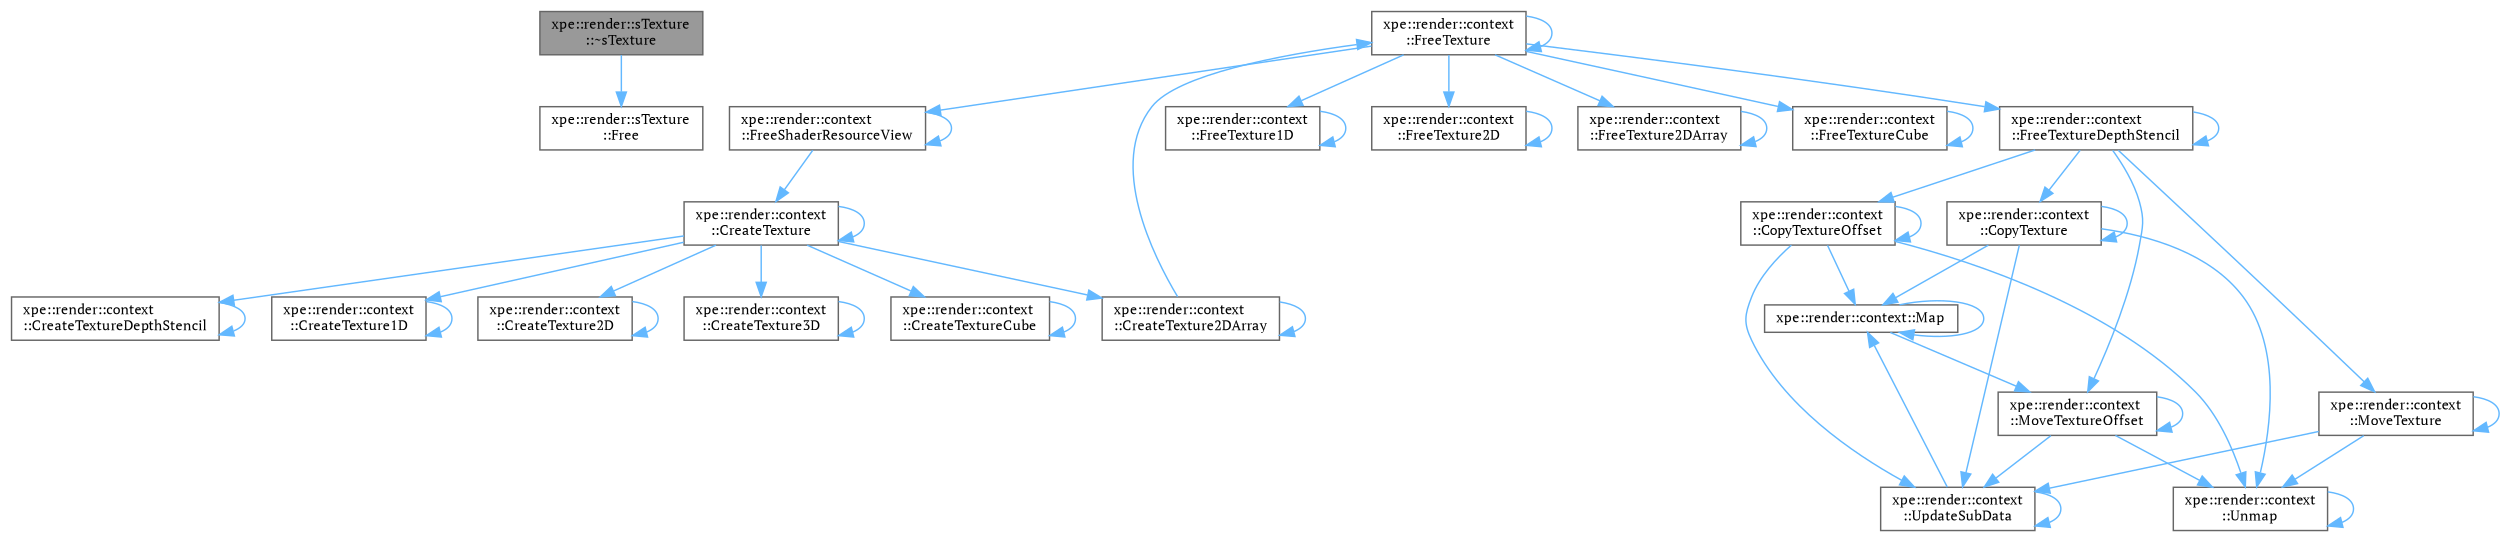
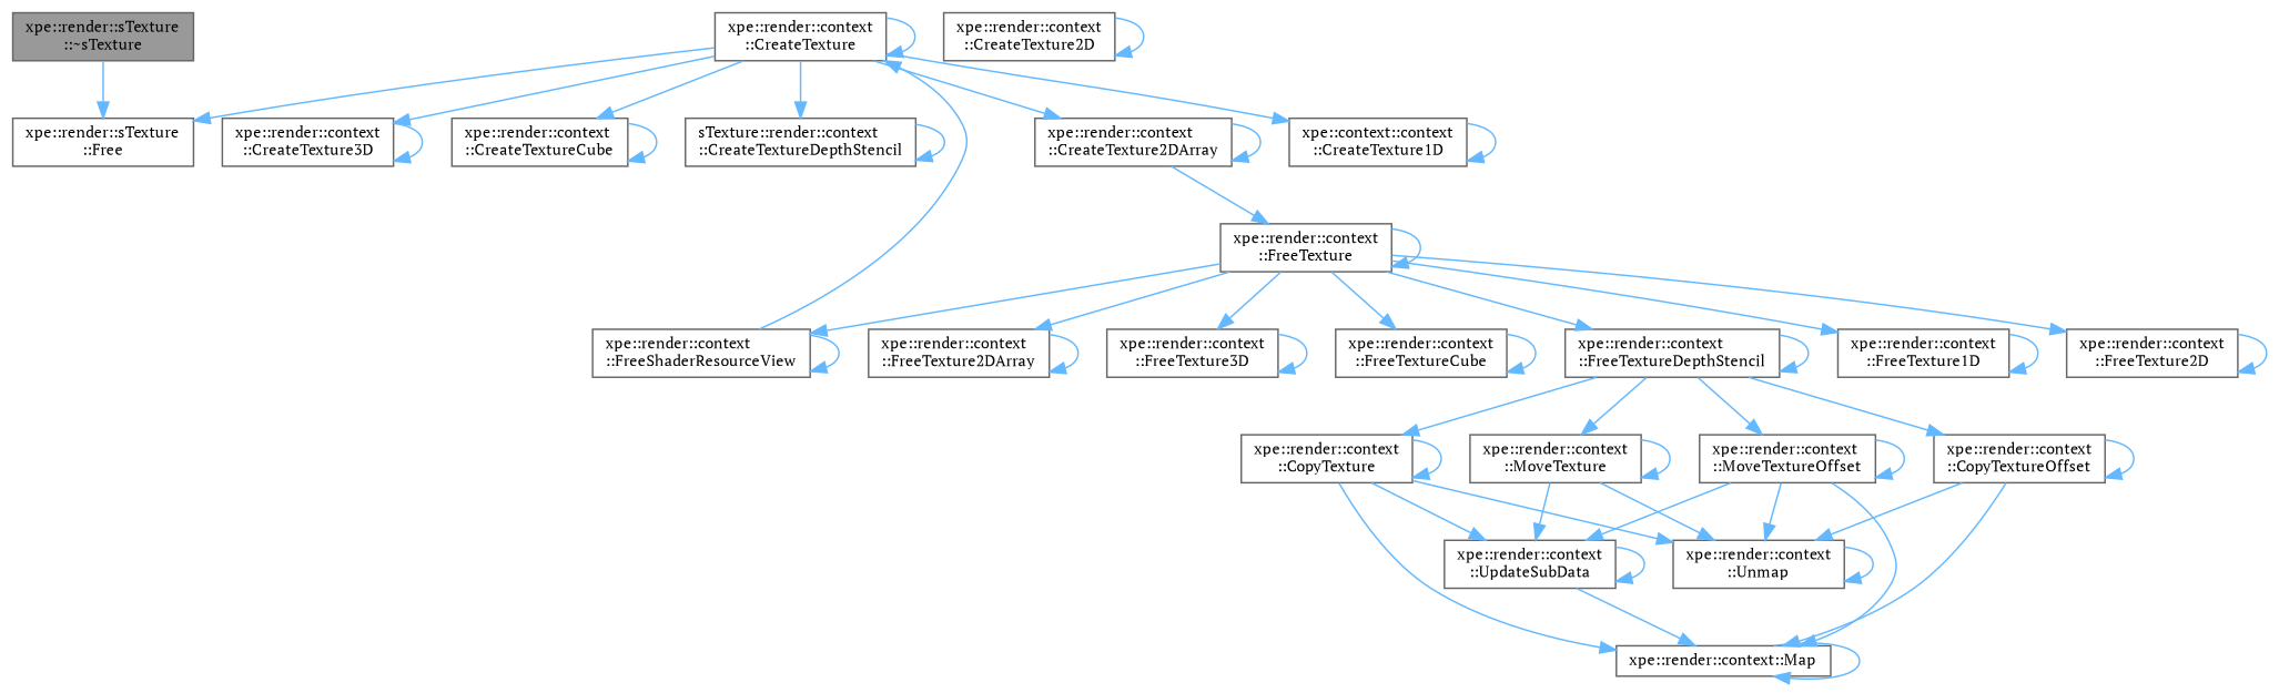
  digraph {
    fontname="PT Serif"
    rankdir=TB
    node [color=grey40 fillcolor=white fontname="PT Serif" fontsize=10 shape=box style=filled]
    edge [color=steelblue1 fontname="PT Serif" fontsize=10 labelfontname=Helvetica labelfontsize=10 style=solid]
    n1 [color=gray40 fillcolor=grey60 fontcolor=black height=0.2 label="xpe::render::sTexture\l::~sTexture" width=0.4]
    n2 [height=0.2 label="xpe::render::sTexture\l::Free" width=0.4]
    n3 [height=0.2 label="xpe::render::context\l::FreeTexture" width=0.4]
    n4 [height=0.2 label="xpe::render::context\l::FreeShaderResourceView" width=0.4]
    n5 [height=0.2 label="xpe::render::context\l::FreeTexture1D" width=0.4]
    n6 [height=0.2 label="xpe::render::context\l::FreeTexture2D" width=0.4]
    n7 [height=0.2 label="xpe::render::context\l::FreeTexture2DArray" width=0.4]
+   n8 [height=0.2 label="xpe::render::context\l::FreeTexture3D" width=0.4]
    n9 [height=0.2 label="xpe::render::context\l::FreeTextureCube" width=0.4]
    n10 [height=0.2 label="xpe::render::context\l::FreeTextureDepthStencil" width=0.4]
    n11 [height=0.2 label="xpe::render::context\l::CreateTexture" width=0.4]
    n12 [height=0.2 label="xpe::render::context\l::CopyTexture" width=0.4]
    n13 [height=0.2 label="xpe::render::context\l::CopyTextureOffset" width=0.4]
    n14 [height=0.2 label="xpe::render::context\l::MoveTexture" width=0.4]
    n15 [height=0.2 label="xpe::render::context\l::MoveTextureOffset" width=0.4]
-   n16 [height=0.2 label="xpe::render::context\l::CreateTexture1D" width=0.4]
+   n16 [height=0.2 label="xpe::context::context\l::CreateTexture1D" width=0.4]
    n17 [height=0.2 label="xpe::render::context\l::CreateTexture2D" width=0.4]
    n18 [height=0.2 label="xpe::render::context\l::CreateTexture2DArray" width=0.4]
    n19 [height=0.2 label="xpe::render::context\l::CreateTexture3D" width=0.4]
    n20 [height=0.2 label="xpe::render::context\l::CreateTextureCube" width=0.4]
-   n21 [height=0.2 label="xpe::render::context\l::CreateTextureDepthStencil" width=0.4]
+   n21 [height=0.2 label="sTexture::render::context\l::CreateTextureDepthStencil" width=0.4]
    n22 [height=0.2 label="xpe::render::context::Map" width=0.4]
    n23 [height=0.2 label="xpe::render::context\l::Unmap" width=0.4]
    n24 [height=0.2 label="xpe::render::context\l::UpdateSubData" width=0.4]
    n1 -> n2
    n3 -> n3
    n3 -> n4
    n3 -> n5
    n3 -> n6
    n3 -> n7
+   n3 -> n8
    n3 -> n9
    n3 -> n10
    n4 -> n4
    n4 -> n11
    n5 -> n5
    n6 -> n6
    n7 -> n7
+   n8 -> n8
    n9 -> n9
    n10 -> n10
    n10 -> n12
    n10 -> n13
    n10 -> n14
    n10 -> n15
    n11 -> n11
    n11 -> n16
-   n11 -> n17
+   n11 -> n2
    n11 -> n18
    n11 -> n19
    n11 -> n20
    n11 -> n21
    n12 -> n12
    n12 -> n22
    n12 -> n23
    n12 -> n24
    n13 -> n13
    n13 -> n22
    n13 -> n23
-   n13 -> n24
    n14 -> n14
    n14 -> n23
    n14 -> n24
    n15 -> n15
-   n22 -> n15
+   n15 -> n22
    n15 -> n23
    n15 -> n24
    n16 -> n16
    n17 -> n17
    n18 -> n3
    n18 -> n18
    n19 -> n19
    n20 -> n20
    n21 -> n21
    n22 -> n22
    n23 -> n23
    n24 -> n22
    n24 -> n24
  }
